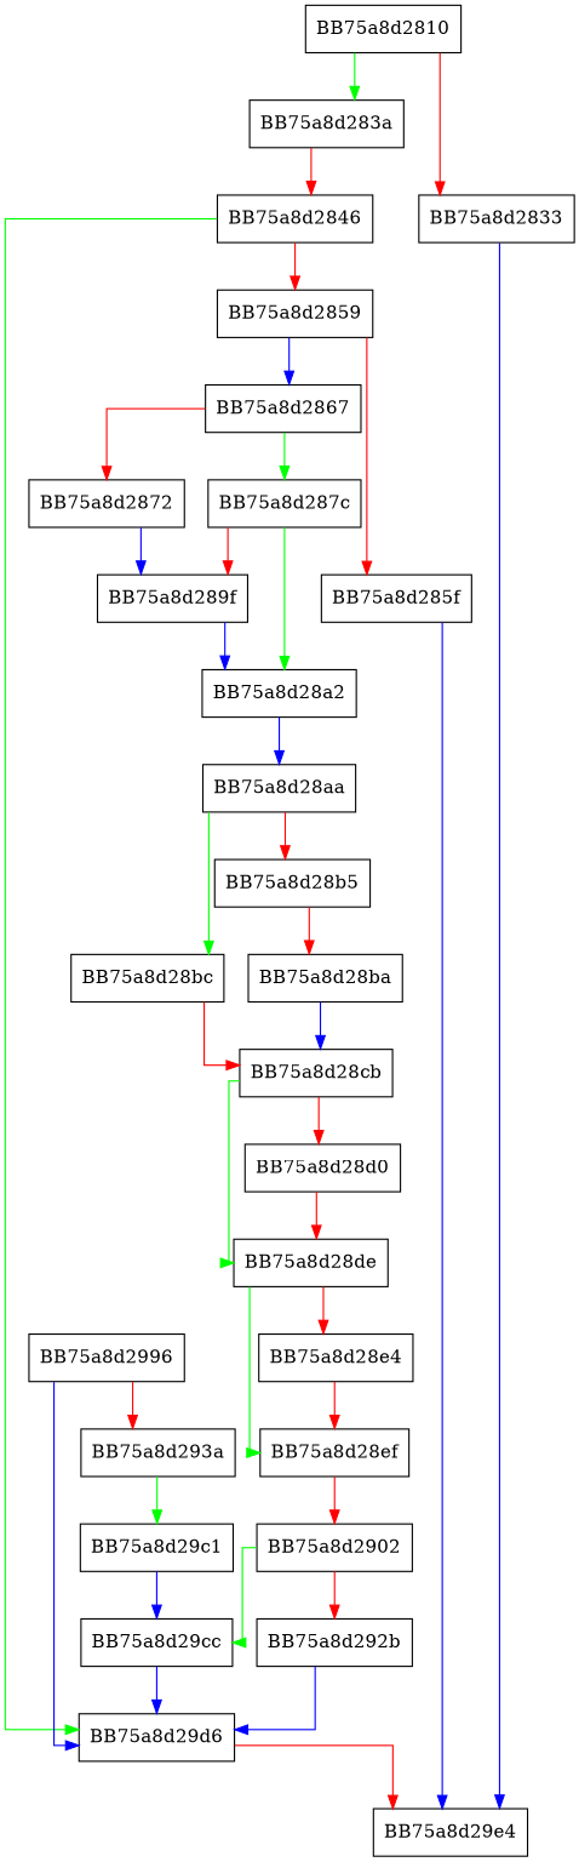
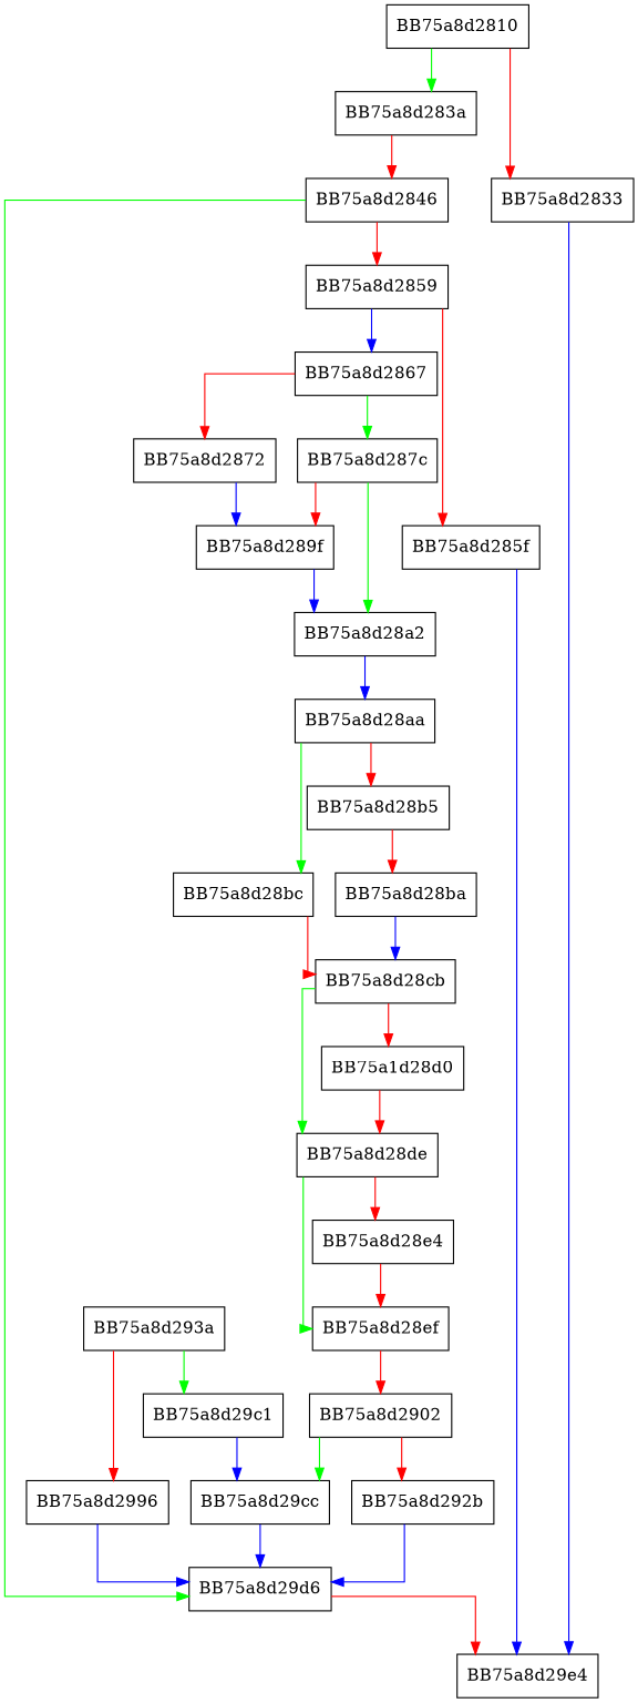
  digraph {
    splines=ortho
    node [shape=box]
    edge [color=red]
    BB75a8d2810
    BB75a8d283a
    BB75a8d2833
    BB75a8d2846
    BB75a8d29e4
    BB75a8d2859
    BB75a8d2867
    BB75a8d285f
    BB75a8d29d6
    BB75a8d287c
    BB75a8d2872
    BB75a8d289f
    BB75a8d28a2
    BB75a8d28aa
    BB75a8d28bc
    BB75a8d28b5
    BB75a8d28cb
    BB75a8d28ba
    BB75a8d28de
-   BB75a8d28d0
+   BB75a8d28d0 [label=BB75a1d28d0]
    BB75a8d28ef
    BB75a8d28e4
    BB75a8d2902
    BB75a8d293a
    BB75a8d29c1
    BB75a8d2996
    BB75a8d29cc
    BB75a8d292b
    BB75a8d2810 -> BB75a8d283a [color=green]
    BB75a8d2810 -> BB75a8d2833
    BB75a8d283a -> BB75a8d2846
    BB75a8d2833 -> BB75a8d29e4 [color=blue]
    BB75a8d2846 -> BB75a8d2859
    BB75a8d2846 -> BB75a8d29d6 [color=green]
    BB75a8d2859 -> BB75a8d2867 [color=blue]
    BB75a8d2859 -> BB75a8d285f
    BB75a8d2867 -> BB75a8d287c [color=green]
    BB75a8d2867 -> BB75a8d2872
    BB75a8d285f -> BB75a8d29e4 [color=blue]
    BB75a8d29d6 -> BB75a8d29e4
    BB75a8d287c -> BB75a8d289f
    BB75a8d287c -> BB75a8d28a2 [color=green]
    BB75a8d2872 -> BB75a8d289f [color=blue]
    BB75a8d289f -> BB75a8d28a2 [color=blue]
    BB75a8d28a2 -> BB75a8d28aa [color=blue]
    BB75a8d28aa -> BB75a8d28bc [color=green]
    BB75a8d28aa -> BB75a8d28b5
    BB75a8d28bc -> BB75a8d28cb
    BB75a8d28b5 -> BB75a8d28ba
    BB75a8d28cb -> BB75a8d28de [color=green]
    BB75a8d28cb -> BB75a8d28d0
    BB75a8d28ba -> BB75a8d28cb [color=blue]
    BB75a8d28de -> BB75a8d28ef [color=green]
    BB75a8d28de -> BB75a8d28e4
    BB75a8d28d0 -> BB75a8d28de
    BB75a8d28ef -> BB75a8d2902
    BB75a8d28e4 -> BB75a8d28ef
    BB75a8d2902 -> BB75a8d29cc [color=green]
    BB75a8d2902 -> BB75a8d292b
    BB75a8d293a -> BB75a8d29c1 [color=green]
-   BB75a8d2996 -> BB75a8d293a
+   BB75a8d293a -> BB75a8d2996
    BB75a8d29c1 -> BB75a8d29cc [color=blue]
    BB75a8d2996 -> BB75a8d29d6 [color=blue]
    BB75a8d29cc -> BB75a8d29d6 [color=blue]
    BB75a8d292b -> BB75a8d29d6 [color=blue]
  }
